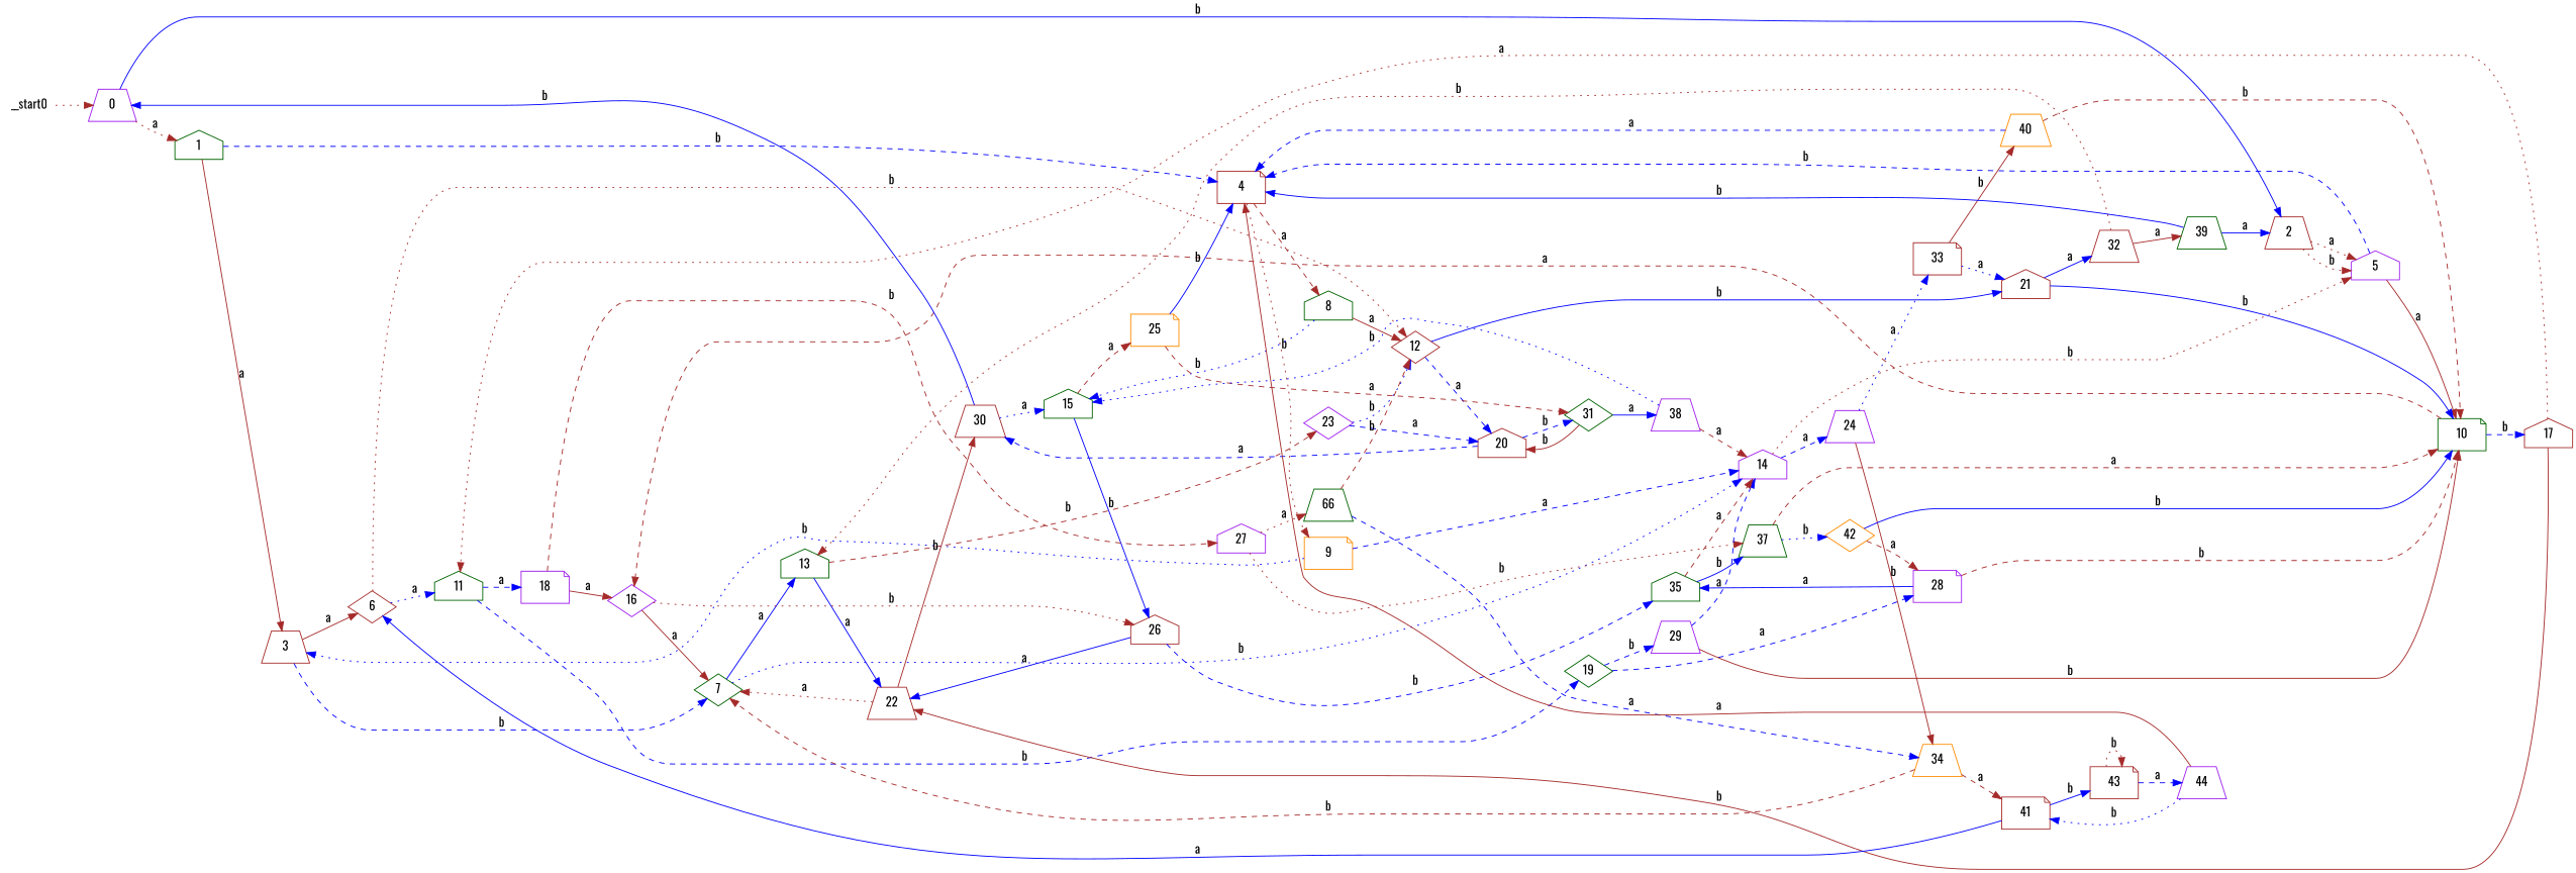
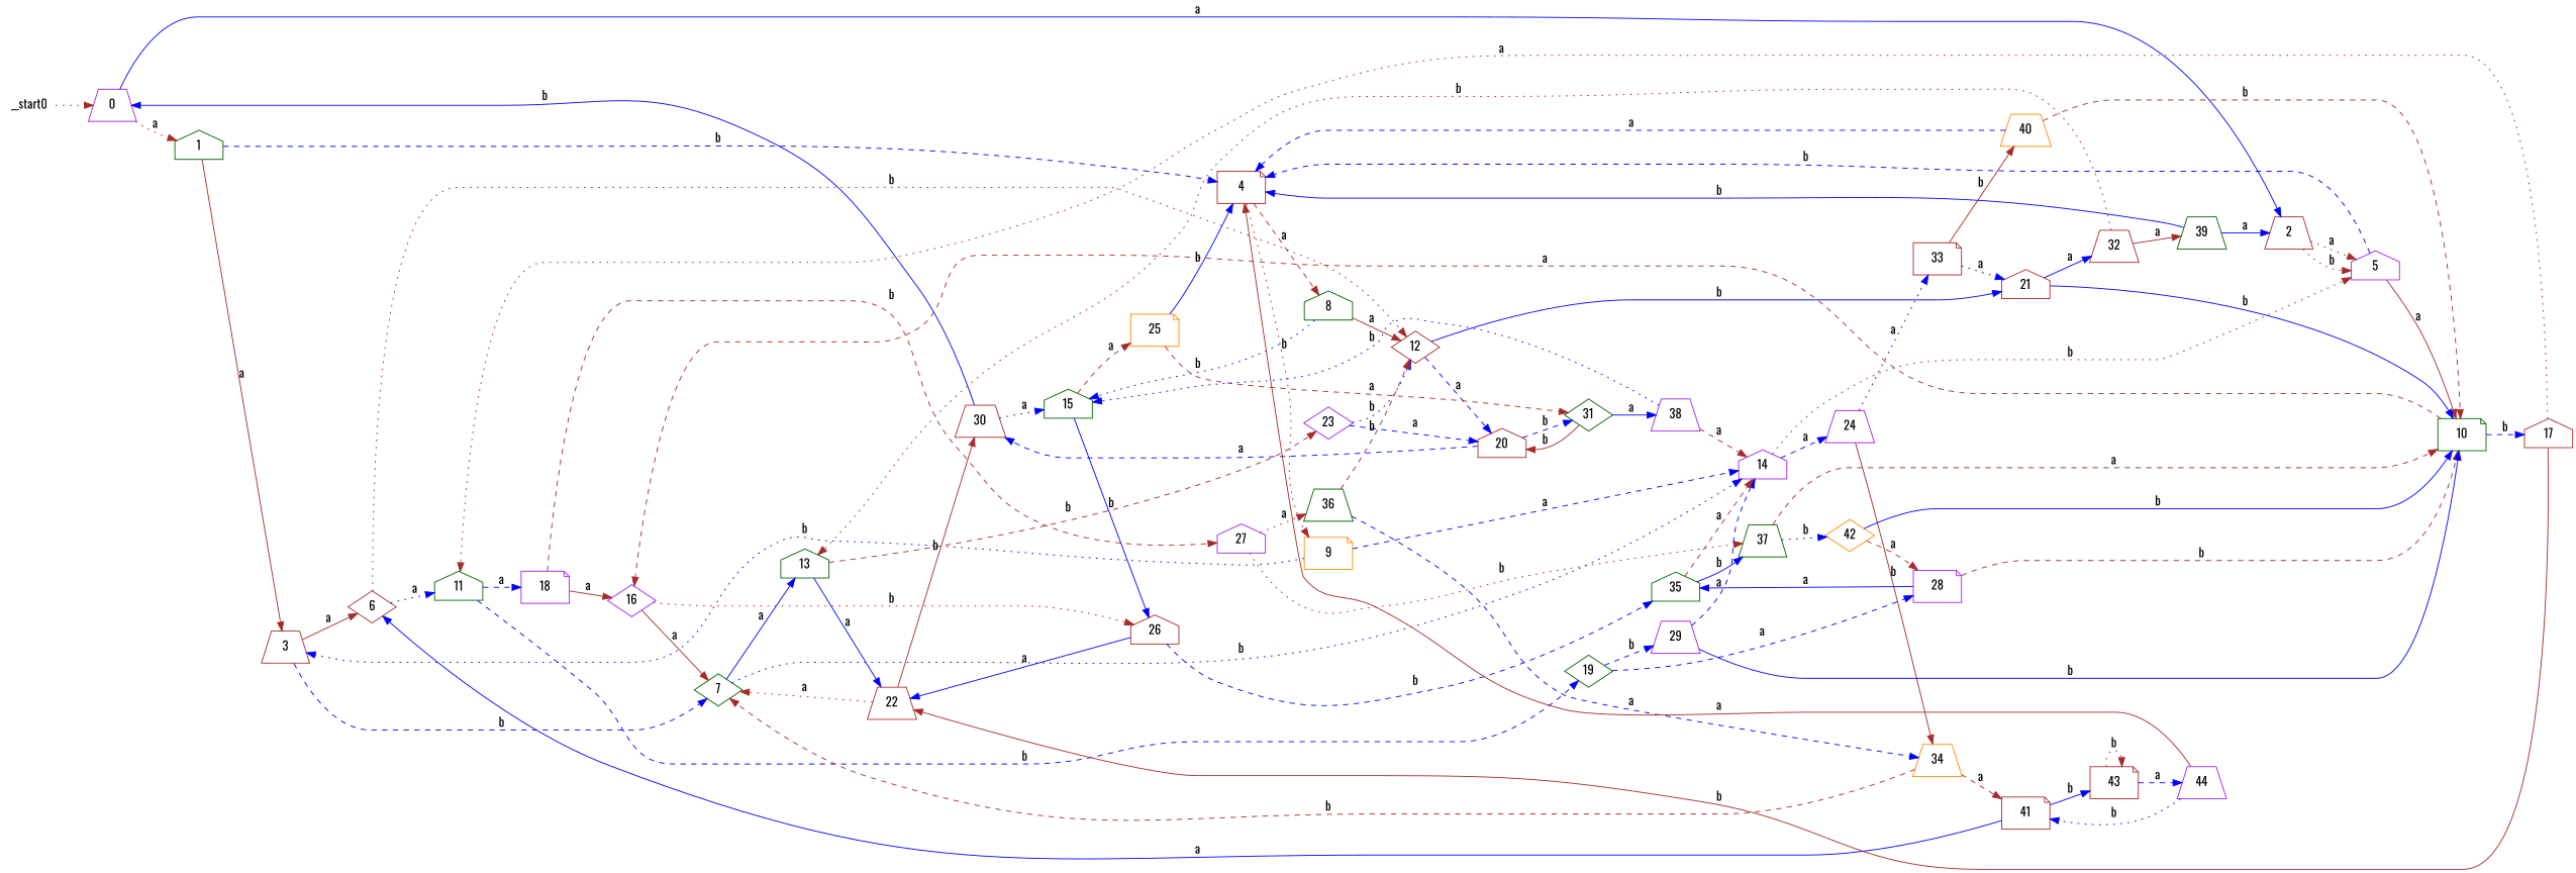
  digraph {
    fontname=Oswald
    rankdir=LR
    node [color=brown fontname=Oswald shape=trapezium]
    edge [color=blue fontname=Oswald style=dashed]
    __start0 [color=darkgreen shape=none]
    0 [color=purple]
    1 [color=darkgreen shape=house]
    2
    3
    4 [shape=note]
    5 [color=purple shape=house]
    6 [shape=diamond]
    7 [color=darkgreen shape=diamond]
    8 [color=darkgreen shape=house]
    9 [color=darkorange shape=note]
    10 [color=darkgreen shape=note]
    11 [color=darkgreen shape=house]
    12 [shape=diamond]
    13 [color=darkgreen shape=house]
    14 [color=purple shape=house]
    15 [color=darkgreen shape=house]
    16 [color=purple shape=diamond]
    17 [shape=house]
    18 [color=purple shape=note]
    19 [color=darkgreen shape=diamond]
    20 [shape=house]
    21 [shape=house]
    22
    23 [color=purple shape=diamond]
    24 [color=purple]
    25 [color=darkorange shape=note]
    26 [shape=house]
    27 [color=purple shape=house]
    28 [color=purple shape=note]
    29 [color=purple]
    30
    31 [color=darkgreen shape=diamond]
    32
    33 [shape=note]
    34 [color=darkorange]
    35 [color=darkgreen shape=house]
-   36 [color=darkgreen label=66]
+   36 [color=darkgreen]
    37 [color=darkgreen]
    38 [color=purple]
    39 [color=darkgreen]
    40 [color=darkorange]
    41 [shape=note]
    42 [color=darkorange shape=diamond]
    43 [shape=note]
    44 [color=purple]
    __start0 -> 0 [color=brown style=dotted]
    0 -> 1 [color=brown label=a style=dotted]
-   0 -> 2 [label=b style=solid]
+   0 -> 2 [label=a style=solid]
    1 -> 3 [color=brown label=a style=solid]
    1 -> 4 [label=b]
    2 -> 5 [color=brown label=a style=dotted]
    2 -> 5 [color=brown label=b style=dotted]
    3 -> 6 [color=brown label=a style=solid]
    3 -> 7 [label=b]
    4 -> 8 [color=brown label=a]
    4 -> 9 [color=brown label=b style=dotted]
    5 -> 4 [label=b]
    5 -> 10 [color=brown label=a style=solid]
    6 -> 11 [label=a style=dotted]
    6 -> 12 [color=brown label=b style=dotted]
    7 -> 13 [label=a style=solid]
    7 -> 14 [label=b style=dotted]
    8 -> 12 [color=brown label=a style=solid]
    8 -> 15 [label=b style=dotted]
    9 -> 3 [label=b style=dotted]
    9 -> 14 [label=a]
    10 -> 16 [color=brown label=a]
    10 -> 17 [label=b]
    11 -> 18 [label=a]
    11 -> 19 [label=b]
    12 -> 20 [label=a]
    12 -> 21 [label=b style=solid]
    13 -> 22 [label=a style=solid]
    13 -> 23 [color=brown label=b]
    14 -> 5 [color=brown label=b style=dotted]
    14 -> 24 [label=a]
    15 -> 25 [color=brown label=a]
    15 -> 26 [label=b style=solid]
    16 -> 7 [color=brown label=a style=solid]
    16 -> 26 [color=brown label=b style=dotted]
    17 -> 11 [color=brown label=a style=dotted]
    17 -> 22 [color=brown label=b style=solid]
    18 -> 16 [color=brown label=a style=solid]
    18 -> 27 [color=brown label=b]
    19 -> 28 [label=a]
    19 -> 29 [label=b]
    20 -> 30 [label=a]
    20 -> 31 [label=b]
    21 -> 10 [label=b style=solid]
    21 -> 32 [label=a style=solid]
    22 -> 7 [color=brown label=a style=dotted]
    22 -> 30 [color=brown label=b style=solid]
    23 -> 12 [label=b style=dotted]
    23 -> 20 [label=a]
    24 -> 33 [label=a style=dotted]
    24 -> 34 [color=brown label=b style=solid]
    25 -> 4 [label=b style=solid]
    25 -> 31 [color=brown label=a]
    26 -> 22 [label=a style=solid]
    26 -> 35 [label=b]
    27 -> 36 [color=brown label=a style=dotted]
    27 -> 37 [color=brown label=b style=dotted]
    28 -> 10 [color=brown label=b]
    28 -> 35 [label=a style=solid]
-   29 -> 10 [color=brown label=b style=solid]
+   29 -> 10 [label=b style=solid]
    29 -> 14 [label=a]
    30 -> 0 [label=b style=solid]
    30 -> 15 [label=a style=dotted]
    31 -> 20 [color=brown label=b style=solid]
    31 -> 38 [label=a style=solid]
    32 -> 13 [color=brown label=b style=dotted]
    32 -> 39 [color=brown label=a style=solid]
    33 -> 21 [label=a style=dotted]
    33 -> 40 [color=brown label=b style=solid]
    34 -> 7 [color=brown label=b]
    34 -> 41 [color=brown label=a]
    35 -> 14 [color=brown label=a]
    35 -> 37 [label=b style=solid]
    36 -> 12 [color=brown label=b]
    36 -> 34 [label=a]
    37 -> 10 [color=brown label=a]
    37 -> 42 [label=b style=dotted]
    38 -> 14 [color=brown label=a]
    38 -> 15 [label=b style=dotted]
    39 -> 2 [label=a style=solid]
    39 -> 4 [label=b style=solid]
    40 -> 4 [label=a]
    40 -> 10 [color=brown label=b]
    41 -> 6 [label=a style=solid]
    41 -> 43 [label=b style=solid]
    42 -> 10 [label=b style=solid]
    42 -> 28 [color=brown label=a]
    43 -> 43 [color=brown label=b style=dotted]
    43 -> 44 [label=a]
    44 -> 4 [color=brown label=a style=solid]
    44 -> 41 [label=b style=dotted]
  }
